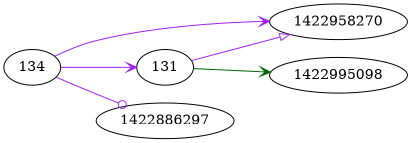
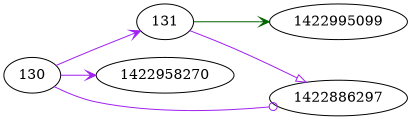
  strict digraph {
    rankdir=LR
    edge [arrowhead=vee color=purple]
-   130 [label=134]
+   130
    131
    1422958270
    1422886297
-   1422995098
+   1422995098 [label=1422995099]
    130 -> 131
    130 -> 1422958270
    130 -> 1422886297 [arrowhead=odot]
-   131 -> 1422958270 [arrowhead=onormal]
+   131 -> 1422886297 [arrowhead=onormal]
    131 -> 1422995098 [color=darkgreen]
  }
